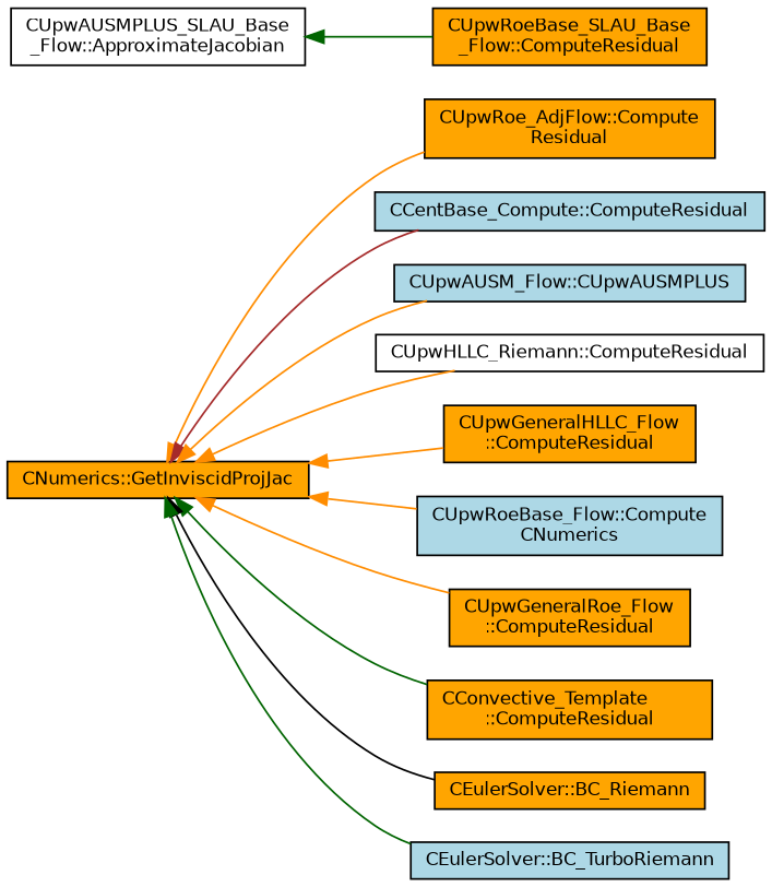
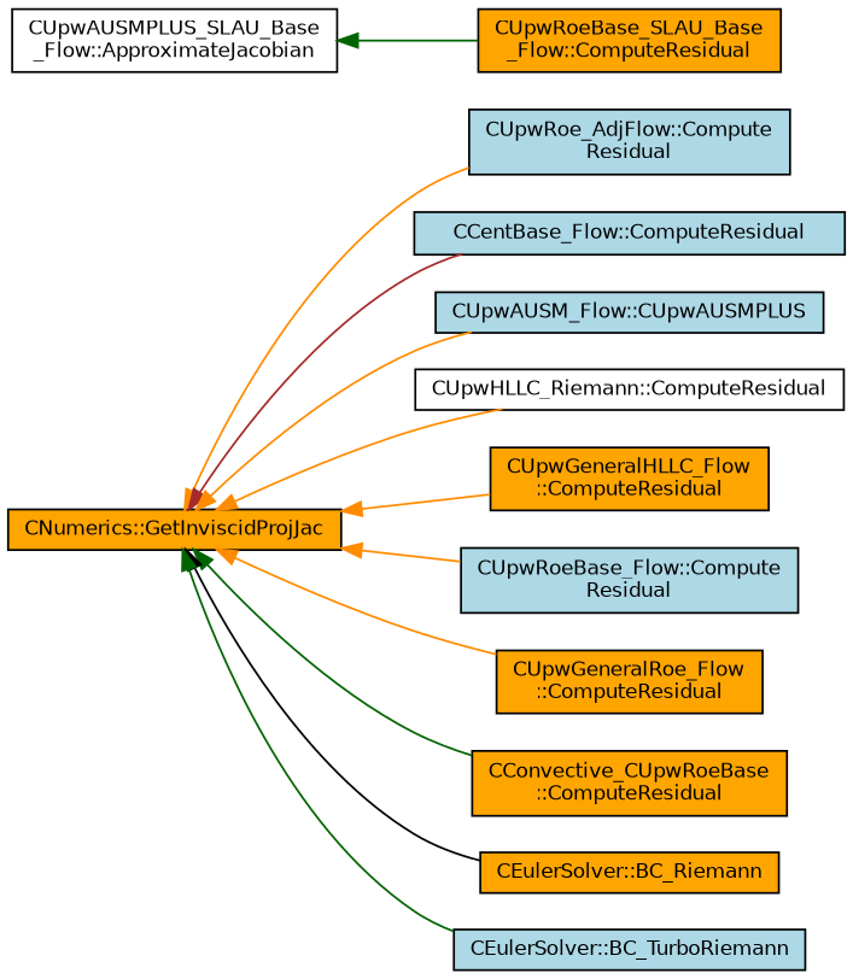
  digraph {
    rankdir=LR
    node [color=black fillcolor=orange fontname=Helvetica fontsize=10 shape=record style=filled]
    edge [color=darkorange dir=back fontname=Helvetica fontsize=10 labelfontname=Helvetica labelfontsize=10 style=solid]
    n1 [fontcolor=black height=0.2 label="CNumerics::GetInviscidProjJac" width=0.4]
-   n2 [height=0.2 label="CUpwRoe_AdjFlow::Compute\lResidual" width=0.4]
-   n3 [fillcolor=lightblue height=0.2 label="CCentBase_Compute::ComputeResidual" width=0.4]
+   n2 [fillcolor=lightblue height=0.2 label="CUpwRoe_AdjFlow::Compute\lResidual" width=0.4]
+   n3 [fillcolor=lightblue height=0.2 label="CCentBase_Flow::ComputeResidual" width=0.4]
    n4 [fillcolor=lightblue height=0.2 label="CUpwAUSM_Flow::CUpwAUSMPLUS" width=0.4]
    n5 [fillcolor=white height=0.2 label="CUpwHLLC_Riemann::ComputeResidual" width=0.4]
    n6 [height=0.2 label="CUpwGeneralHLLC_Flow\l::ComputeResidual" width=0.4]
-   n7 [fillcolor=lightblue height=0.2 label="CUpwRoeBase_Flow::Compute\lCNumerics" width=0.4]
+   n7 [fillcolor=lightblue height=0.2 label="CUpwRoeBase_Flow::Compute\lResidual" width=0.4]
    n8 [height=0.2 label="CUpwGeneralRoe_Flow\l::ComputeResidual" width=0.4]
-   n9 [height=0.2 label="CConvective_Template\l::ComputeResidual" width=0.4]
+   n9 [height=0.2 label="CConvective_CUpwRoeBase\l::ComputeResidual" width=0.4]
    n10 [height=0.2 label="CEulerSolver::BC_Riemann" width=0.4]
    n11 [fillcolor=lightblue height=0.2 label="CEulerSolver::BC_TurboRiemann" width=0.4]
    n12 [fillcolor=white height=0.2 label="CUpwAUSMPLUS_SLAU_Base\l_Flow::ApproximateJacobian" width=0.4]
    n13 [height=0.2 label="CUpwRoeBase_SLAU_Base\l_Flow::ComputeResidual" width=0.4]
    n1 -> n2
    n1 -> n3 [color=brown]
    n1 -> n4
    n1 -> n5
    n1 -> n6
    n1 -> n7
    n1 -> n8
    n1 -> n9 [color=darkgreen]
    n1 -> n10 [color=black]
    n1 -> n11 [color=darkgreen]
    n12 -> n13 [color=darkgreen]
  }
